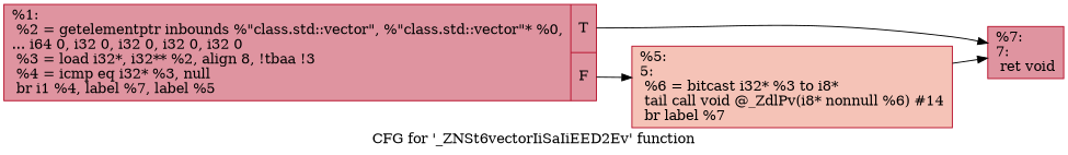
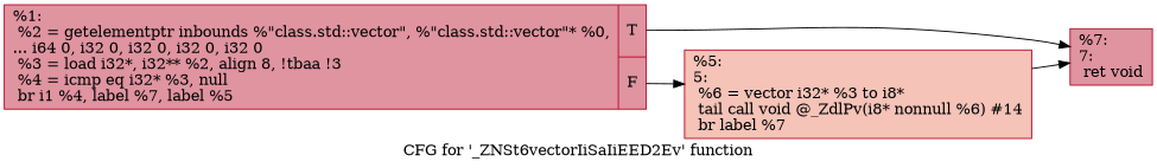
  digraph {
    label="CFG for '_ZNSt6vectorIiSaIiEED2Ev' function"
    rankdir=LR
    node [color="#b70d28ff" fillcolor="#b70d2870" shape=record style=filled]
    n1 [label="{%1:\l  %2 = getelementptr inbounds %\"class.std::vector\", %\"class.std::vector\"* %0,\l... i64 0, i32 0, i32 0, i32 0, i32 0\l  %3 = load i32*, i32** %2, align 8, !tbaa !3\l  %4 = icmp eq i32* %3, null\l  br i1 %4, label %7, label %5\l|{<s0>T|<s1>F}}"]
    n2 [label="{%7:\l7:                                                \l  ret void\l}"]
-   n3 [fillcolor="#e8765c70" label="{%5:\l5:                                                \l  %6 = bitcast i32* %3 to i8*\l  tail call void @_ZdlPv(i8* nonnull %6) #14\l  br label %7\l}"]
+   n3 [fillcolor="#e8765c70" label="{%5:\l5:                                                \l  %6 = vector i32* %3 to i8*\l  tail call void @_ZdlPv(i8* nonnull %6) #14\l  br label %7\l}"]
    n1 -> n2 [tailport=s0]
    n1 -> n3 [tailport=s1]
    n3 -> n2
  }
